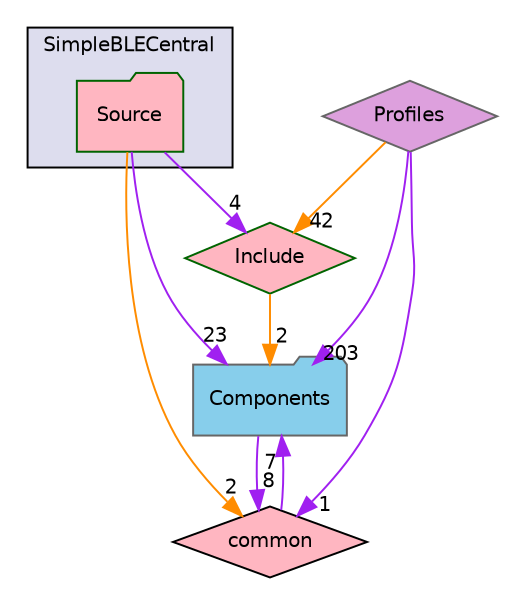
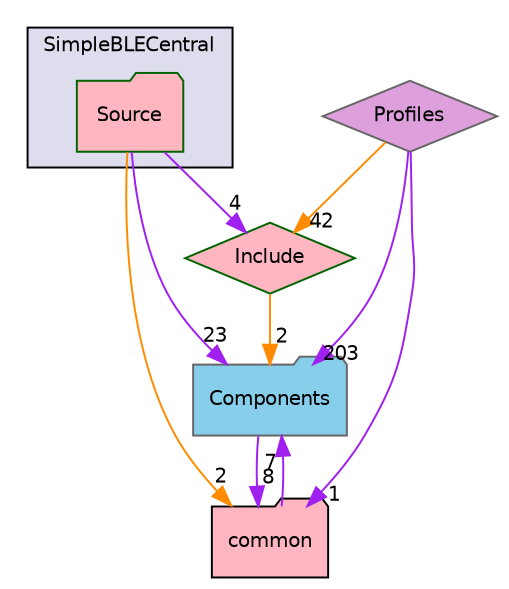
  digraph {
    compound=true
    node [color=darkgreen fillcolor=lightpink fontname=Helvetica fontsize=10 shape=folder style=filled]
    edge [color=purple headlabel=2 labeldistance=1.5 labelfontname=Helvetica labelfontsize=10]
    n1 [label=Source pencolor=black]
    n2 [color=gray40 fillcolor=skyblue label=Components]
-   n3 [color=black label=common shape=diamond]
+   n3 [color=black label=common]
    n4 [label=Include shape=diamond]
    n5 [color=gray40 fillcolor=plum label=Profiles shape=diamond]
    subgraph cluster_1 {
      bgcolor="#ddddee"
      fontname=Helvetica
      fontsize=10
      label=SimpleBLECentral
      pencolor=black
      n1
    }
    n1 -> n2 [headlabel=23]
    n1 -> n3 [color=darkorange]
    n1 -> n4 [headlabel=4]
    n2 -> n3 [headlabel=8]
    n3 -> n2 [headlabel=7]
    n4 -> n2 [color=darkorange]
    n5 -> n2 [headlabel=203]
    n5 -> n3 [headlabel=1]
    n5 -> n4 [color=darkorange headlabel=42]
  }
